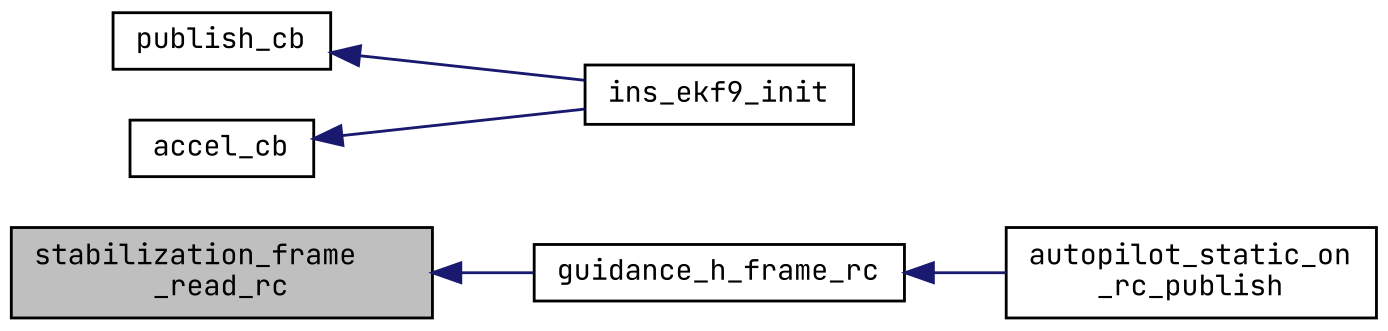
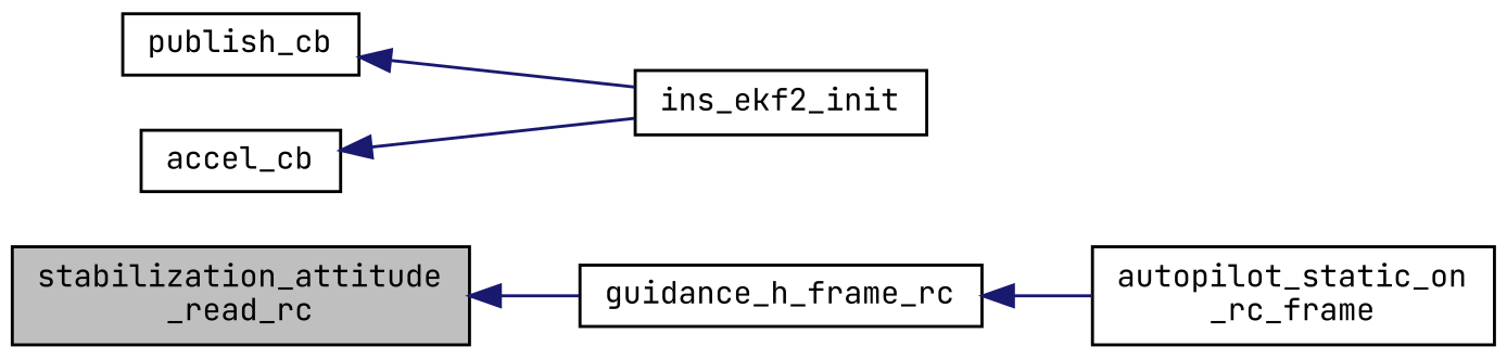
  digraph {
    fontname="JetBrains Mono"
    rankdir=LR
    node [color=black fillcolor=white fontname="JetBrains Mono" fontsize=10 shape=record style=filled]
    edge [color=midnightblue dir=back fontname="JetBrains Mono" fontsize=10 labelfontname=FreeSans labelfontsize=10 style=solid]
-   n1 [fillcolor=grey75 fontcolor=black height=0.2 label="stabilization_frame\l_read_rc" width=0.4]
+   n1 [fillcolor=grey75 fontcolor=black height=0.2 label="stabilization_attitude\l_read_rc" width=0.4]
    n2 [height=0.2 label=guidance_h_frame_rc width=0.4]
-   n3 [height=0.2 label="autopilot_static_on\l_rc_publish" width=0.4]
+   n3 [height=0.2 label="autopilot_static_on\l_rc_frame" width=0.4]
    n4 [height=0.2 label=publish_cb width=0.4]
-   n5 [height=0.2 label=ins_ekf9_init width=0.4]
+   n5 [height=0.2 label=ins_ekf2_init width=0.4]
    n6 [height=0.2 label=accel_cb width=0.4]
    n1 -> n2
    n2 -> n3
    n4 -> n5
    n6 -> n5
  }
